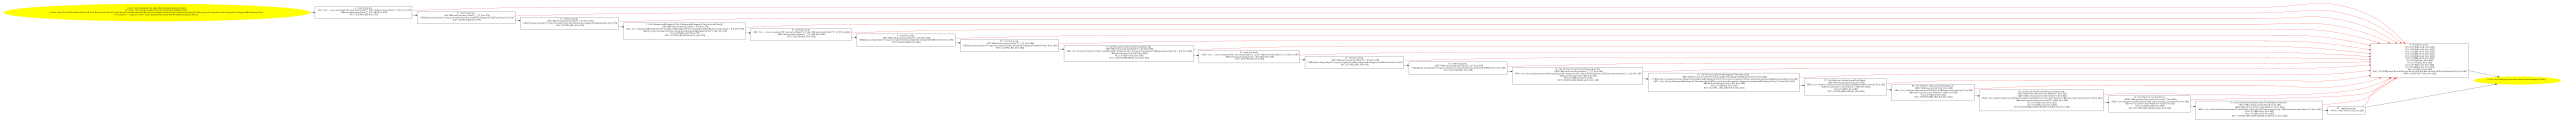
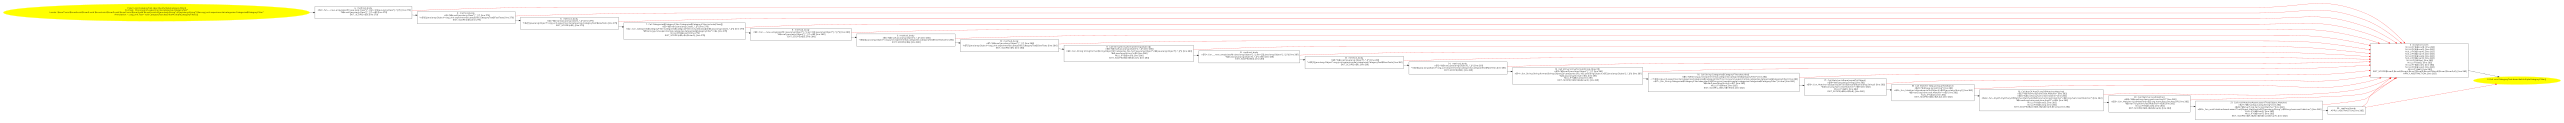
  digraph {
    rankdir=LR
    fontname=Montserrat
    node [fontname=Montserrat shape=box]
    edge [fontname=Montserrat]
    n1 [color=yellow label="1: Start void CategoryTest.describeMultipleCategoryFilter()\nFormals:  this:org.junit.experimental.categories.CategoryTest*\nLocals:  $irvar7:void $irvar6:void $irvar5:void $irvar4:void $irvar3:void $irvar2:void $irvar1:void $irvar0:void d2:java.lang.String* d1:java.lang.String* filter:org.junit.experimental.categories.Categories$CategoryFilter*\nAnnotation: <_org.junit.Test> void CategoryTest.describeMultipleCategoryFilter()() \n  " style=filled shape=""]
    n2 [label="4:  method_body \n   n$0=_fun___new_array(sizeof(t=java.lang.Class*[_*_];len=[2]):java.lang.Class*[_*_](*)) [line 279]\n  *&$irvar0:java.lang.Class*[_*_](*)=n$0 [line 279]\n  EXIT_SCOPE(n$0); [line 279]\n "]
    n3 [label="3:  exceptions sink \n   NULLIFY(&$irvar3); [line 283]\n  NULLIFY(&$irvar5); [line 283]\n  NULLIFY(&$irvar4); [line 283]\n  NULLIFY(&$irvar7); [line 283]\n  NULLIFY(&$irvar6); [line 283]\n  NULLIFY(&$irvar0); [line 283]\n  NULLIFY(&filter); [line 283]\n  NULLIFY(&d2); [line 283]\n  NULLIFY(&$irvar1); [line 283]\n  NULLIFY(&$irvar2); [line 283]\n  NULLIFY(&d1); [line 283]\n  EXIT_SCOPE($irvar3,$irvar5,$irvar4,$irvar7,$irvar6,$irvar0,filter,d2,$irvar1,$irvar2,d1); [line 283]\n  APPLY_ABSTRACTION; [line 283]\n "]
    n4 [label="5:  method_body \n   n$1=*&$irvar0:java.lang.Class*[_*_](*) [line 279]\n  *n$1[0]:java.lang.Object*=org.junit.experimental.categories.CategoryTest$FastTests [line 279]\n  EXIT_SCOPE(n$1); [line 279]\n "]
    n5 [color=yellow label="2: Exit void CategoryTest.describeMultipleCategoryFilter() \n  " style=filled shape=""]
    n6 [label="6:  method_body \n   n$2=*&$irvar0:java.lang.Class*[_*_](*) [line 279]\n  *n$2[1]:java.lang.Object*=org.junit.experimental.categories.CategoryTest$SlowTests [line 279]\n  EXIT_SCOPE(n$2); [line 279]\n "]
    n7 [label="7:  Call Categories$CategoryFilter Categories$CategoryFilter.include(Class[]) \n   n$3=*&$irvar0:java.lang.Class*[_*_](*) [line 279]\n  n$4=_fun_Categories$CategoryFilter Categories$CategoryFilter.include(Class[])(n$3:java.lang.Class*[_*_](*)) [line 279]\n  *&filter:org.junit.experimental.categories.Categories$CategoryFilter*=n$4 [line 279]\n  NULLIFY(&$irvar0); [line 279]\n  EXIT_SCOPE(n$3,n$4,$irvar0); [line 279]\n "]
    n8 [label="8:  method_body \n   n$5=_fun___new_array(sizeof(t=java.lang.Object*[_*_];len=[2]):java.lang.Object*[_*_](*)) [line 280]\n  *&$irvar1:java.lang.Object*[_*_](*)=n$5 [line 280]\n  EXIT_SCOPE(n$5); [line 280]\n "]
    n9 [label="9:  method_body \n   n$6=*&$irvar1:java.lang.Object*[_*_](*) [line 280]\n  *n$6[0]:java.lang.Object*=org.junit.experimental.categories.CategoryTest$FastTests [line 280]\n  EXIT_SCOPE(n$6); [line 280]\n "]
    n10 [label="10:  method_body \n   n$7=*&$irvar1:java.lang.Object*[_*_](*) [line 280]\n  *n$7[1]:java.lang.Object*=org.junit.experimental.categories.CategoryTest$SlowTests [line 280]\n  EXIT_SCOPE(n$7); [line 280]\n "]
    n11 [label="11:  Call String String.format(String,Object[]) \n   n$8=*&$irvar1:java.lang.Object*[_*_](*) [line 280]\n  n$9=_fun_String String.format(String,Object[])(\"categories [%s, %s]\":java.lang.Object*,n$8:java.lang.Object*[_*_](*)) [line 280]\n  *&d1:java.lang.String*=n$9 [line 280]\n  NULLIFY(&$irvar1); [line 280]\n  EXIT_SCOPE(n$8,n$9,$irvar1); [line 280]\n "]
    n12 [label="12:  method_body \n   n$10=_fun___new_array(sizeof(t=java.lang.Object*[_*_];len=[2]):java.lang.Object*[_*_](*)) [line 281]\n  *&$irvar2:java.lang.Object*[_*_](*)=n$10 [line 281]\n  EXIT_SCOPE(n$10); [line 281]\n "]
    n13 [label="13:  method_body \n   n$11=*&$irvar2:java.lang.Object*[_*_](*) [line 281]\n  *n$11[0]:java.lang.Object*=org.junit.experimental.categories.CategoryTest$SlowTests [line 281]\n  EXIT_SCOPE(n$11); [line 281]\n "]
    n14 [label="14:  method_body \n   n$12=*&$irvar2:java.lang.Object*[_*_](*) [line 281]\n  *n$12[1]:java.lang.Object*=org.junit.experimental.categories.CategoryTest$FastTests [line 281]\n  EXIT_SCOPE(n$12); [line 281]\n "]
    n15 [label="15:  Call String String.format(String,Object[]) \n   n$13=*&$irvar2:java.lang.Object*[_*_](*) [line 281]\n  n$14=_fun_String String.format(String,Object[])(\"categories [%s, %s]\":java.lang.Object*,n$13:java.lang.Object*[_*_](*)) [line 281]\n  *&d2:java.lang.String*=n$14 [line 281]\n  NULLIFY(&$irvar2); [line 281]\n  EXIT_SCOPE(n$13,n$14,$irvar2); [line 281]\n "]
    n16 [label="16:  Call String Categories$CategoryFilter.describe() \n   n$15=*&filter:org.junit.experimental.categories.Categories$CategoryFilter* [line 282]\n  _=*n$15:org.junit.experimental.categories.Categories$CategoryFilter*(root org.junit.experimental.categories.Categories$CategoryFilter) [line 282]\n  n$17=_fun_String Categories$CategoryFilter.describe()(n$15:org.junit.experimental.categories.Categories$CategoryFilter*) virtual [line 282]\n  *&$irvar3:java.lang.String*=n$17 [line 282]\n  NULLIFY(&filter); [line 282]\n  EXIT_SCOPE(_,n$15,n$17,filter); [line 282]\n "]
    n17 [label="17:  Call Matcher IsEqual.equalTo(Object) \n   n$18=*&d1:java.lang.String* [line 282]\n  n$19=_fun_Matcher IsEqual.equalTo(Object)(n$18:java.lang.String*) [line 282]\n  *&$irvar4:org.hamcrest.Matcher*=n$19 [line 282]\n  NULLIFY(&d1); [line 282]\n  EXIT_SCOPE(n$18,n$19,d1); [line 282]\n "]
    n18 [label="18:  Call Matcher IsEqual.equalTo(Object) \n   n$20=*&d2:java.lang.String* [line 282]\n  n$21=_fun_Matcher IsEqual.equalTo(Object)(n$20:java.lang.String*) [line 282]\n  *&$irvar5:org.hamcrest.Matcher*=n$21 [line 282]\n  NULLIFY(&d2); [line 282]\n  EXIT_SCOPE(n$20,n$21,d2); [line 282]\n "]
    n19 [label="19:  Call AnyOf AnyOf.anyOf(Matcher,Matcher) \n   n$22=*&$irvar4:org.hamcrest.Matcher* [line 282]\n  n$23=*&$irvar5:org.hamcrest.Matcher* [line 282]\n  n$24=_fun_AnyOf AnyOf.anyOf(Matcher,Matcher)(n$22:org.hamcrest.Matcher*,n$23:org.hamcrest.Matcher*) [line 282]\n  *&$irvar6:org.hamcrest.core.AnyOf*=n$24 [line 282]\n  NULLIFY(&$irvar5); [line 282]\n  NULLIFY(&$irvar4); [line 282]\n  EXIT_SCOPE(n$22,n$23,n$24,$irvar5,$irvar4); [line 282]\n "]
    n20 [label="20:  Call Matcher Is.is(Matcher) \n   n$25=*&$irvar6:org.hamcrest.core.AnyOf* [line 282]\n  n$26=_fun_Matcher Is.is(Matcher)(n$25:org.hamcrest.core.AnyOf*) [line 282]\n  *&$irvar7:org.hamcrest.Matcher*=n$26 [line 282]\n  NULLIFY(&$irvar6); [line 282]\n  EXIT_SCOPE(n$25,n$26,$irvar6); [line 282]\n "]
    n21 [label="21:  Call void MatcherAssert.assertThat(Object,Matcher) \n   n$27=*&$irvar3:java.lang.String* [line 282]\n  n$28=*&$irvar7:org.hamcrest.Matcher* [line 282]\n  n$29=_fun_void MatcherAssert.assertThat(Object,Matcher)(n$27:java.lang.String*,n$28:org.hamcrest.Matcher*) [line 282]\n  NULLIFY(&$irvar3); [line 282]\n  NULLIFY(&$irvar7); [line 282]\n  EXIT_SCOPE(n$27,n$28,n$29,$irvar3,$irvar7); [line 282]\n "]
    n22 [label="22:  method_body \n   APPLY_ABSTRACTION; [line 283]\n "]
    n1 -> n2
    n2 -> n3 [color=red]
    n2 -> n4
    n3 -> n5
    n4 -> n3 [color=red]
    n4 -> n6
    n6 -> n3 [color=red]
    n6 -> n7
    n7 -> n3 [color=red]
    n7 -> n8
    n8 -> n3 [color=red]
    n8 -> n9
    n9 -> n3 [color=red]
    n9 -> n10
    n10 -> n3 [color=red]
    n10 -> n11
    n11 -> n3 [color=red]
    n11 -> n12
    n12 -> n3 [color=red]
    n12 -> n13
    n13 -> n3 [color=red]
    n13 -> n14
    n14 -> n3 [color=red]
    n14 -> n15
    n15 -> n3 [color=red]
    n15 -> n16
    n16 -> n3 [color=red]
    n16 -> n17
    n17 -> n3 [color=red]
    n17 -> n18
    n18 -> n3 [color=red]
    n18 -> n19
    n19 -> n3 [color=red]
    n19 -> n20
    n20 -> n3 [color=red]
    n20 -> n21
    n21 -> n3 [color=red]
    n21 -> n22
    n22 -> n3 [color=red]
-   n22 -> n5
+   n22 -> n5 [color=red]
  }
